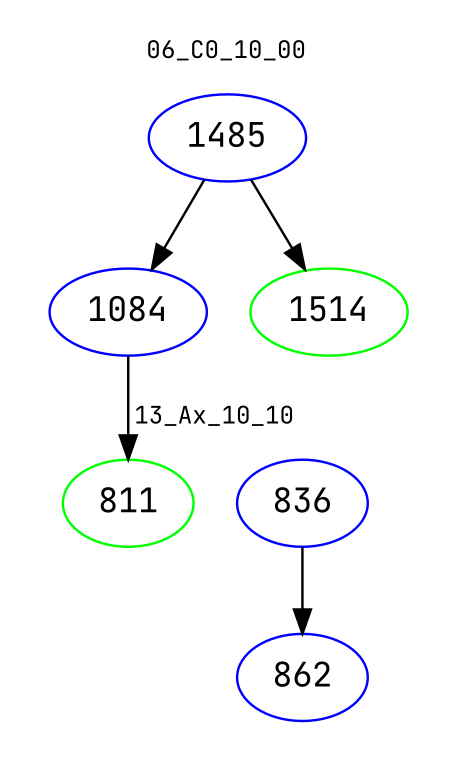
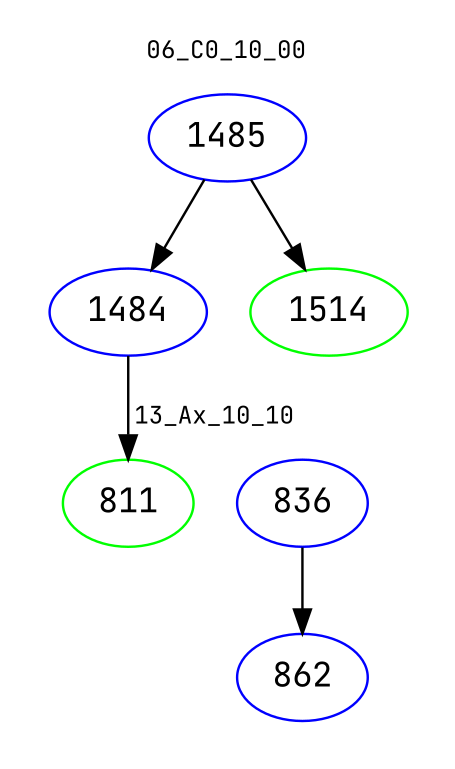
  digraph {
    fontname="JetBrains Mono"
    node [color=blue fontname="JetBrains Mono"]
    edge [color=black fontname="JetBrains Mono"]
    n1 [label=836]
    n2 [color=green label=811]
    n3 [label=862]
    n4 [label=1485]
-   n5 [label=1084]
+   n5 [label=1484]
    n6 [color=green label=1514]
    subgraph cluster_1 {
      color=white
      fontsize=10
      label="13_Ax_10_10"
      n1
      n2
      n3
    }
    subgraph cluster_2 {
      color=white
      fontsize=10
      label="06_C0_10_00"
      n4
      n5
      n6
    }
    n1 -> n3
    n4 -> n5
    n4 -> n6
    n5 -> n2
  }
